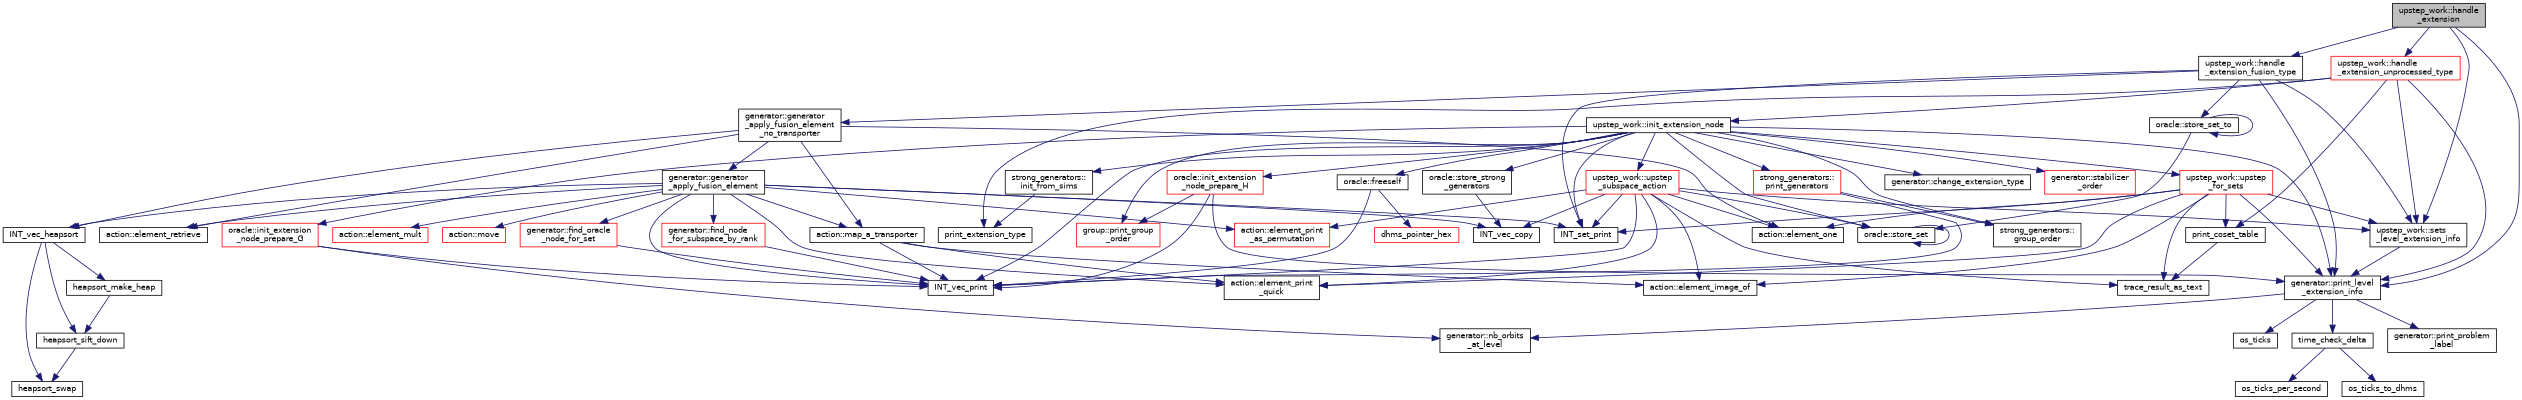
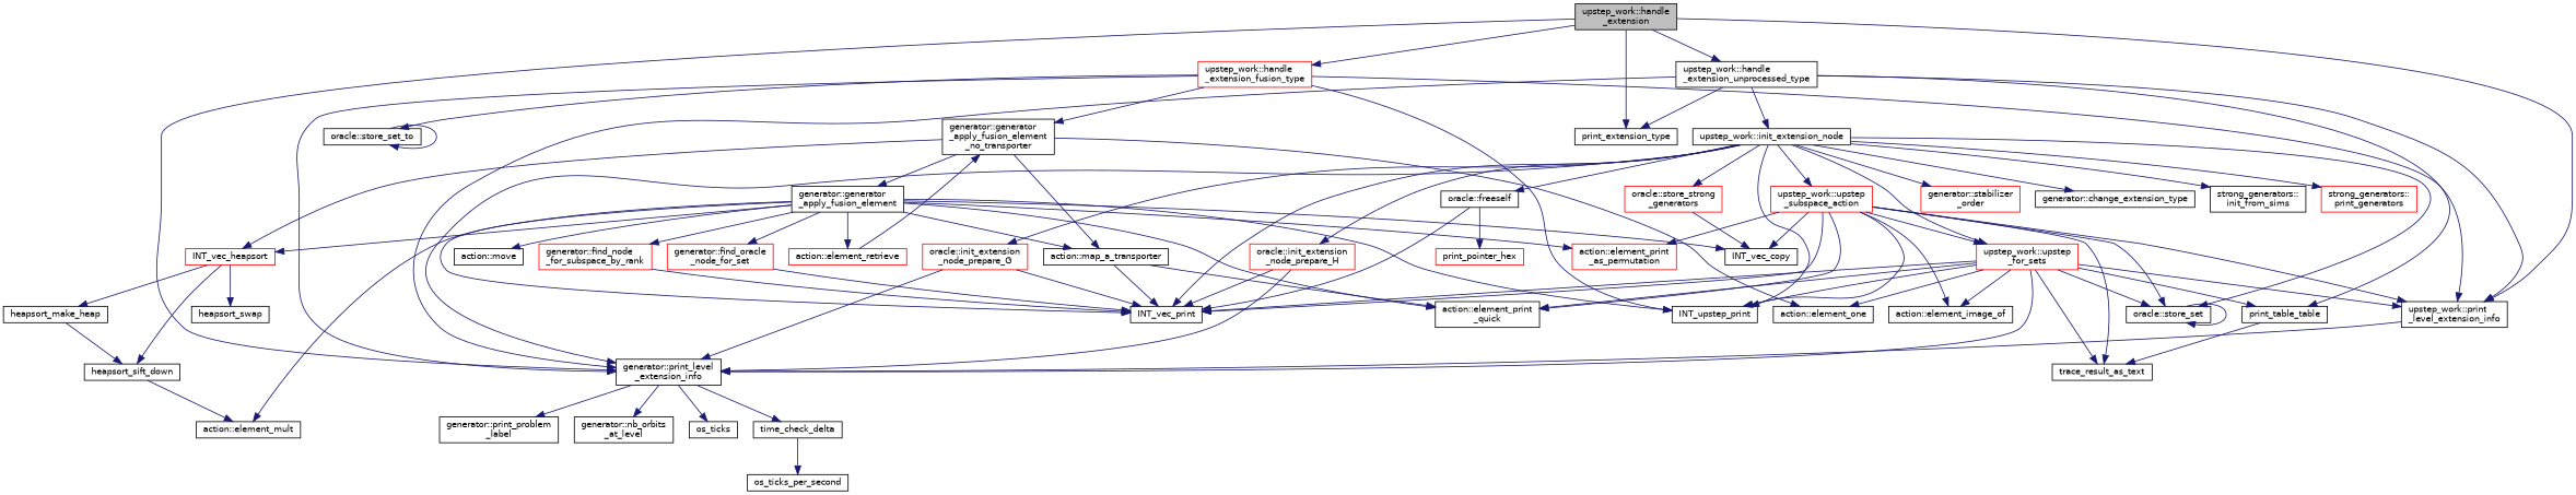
  digraph {
    rankdir=TB
    node [color=black fillcolor=white fontname=Helvetica fontsize=10 shape=record style=filled]
    edge [color=midnightblue fontname=Helvetica fontsize=10 labelfontname=Helvetica labelfontsize=10 style=solid]
    n1 [fillcolor=grey75 fontcolor=black height=0.2 label="upstep_work::handle\l_extension" width=0.4]
-   n2 [height=0.2 label="upstep_work::sets\l_level_extension_info" width=0.4]
+   n2 [height=0.2 label="upstep_work::print\l_level_extension_info" width=0.4]
    n3 [height=0.2 label="generator::print_level\l_extension_info" width=0.4]
    n4 [height=0.2 label=print_extension_type width=0.4]
-   n5 [height=0.2 label="upstep_work::handle\l_extension_fusion_type" width=0.4]
-   n6 [color=red height=0.2 label="upstep_work::handle\l_extension_unprocessed_type" width=0.4]
+   n5 [color=red height=0.2 label="upstep_work::handle\l_extension_fusion_type" width=0.4]
+   n6 [height=0.2 label="upstep_work::handle\l_extension_unprocessed_type" width=0.4]
    n7 [height=0.2 label=os_ticks width=0.4]
    n8 [height=0.2 label=time_check_delta width=0.4]
    n9 [height=0.2 label="generator::print_problem\l_label" width=0.4]
    n10 [height=0.2 label="generator::nb_orbits\l_at_level" width=0.4]
    n11 [height=0.2 label="oracle::store_set_to" width=0.4]
-   n12 [height=0.2 label=INT_set_print width=0.4]
+   n12 [height=0.2 label=INT_upstep_print width=0.4]
    n13 [height=0.2 label="generator::generator\l_apply_fusion_element\l_no_transporter" width=0.4]
    n14 [height=0.2 label="upstep_work::init_extension_node" width=0.4]
-   n15 [height=0.2 label=print_coset_table width=0.4]
+   n15 [height=0.2 label=print_table_table width=0.4]
    n16 [height=0.2 label=os_ticks_per_second width=0.4]
-   n17 [height=0.2 label=os_ticks_to_dhms width=0.4]
    n18 [height=0.2 label="action::element_one" width=0.4]
    n19 [height=0.2 label="generator::generator\l_apply_fusion_element" width=0.4]
-   n20 [height=0.2 label="action::element_retrieve" width=0.4]
+   n20 [color=red height=0.2 label="action::element_retrieve" width=0.4]
    n21 [height=0.2 label="action::map_a_transporter" width=0.4]
-   n22 [height=0.2 label=INT_vec_heapsort width=0.4]
+   n22 [color=red height=0.2 label=INT_vec_heapsort width=0.4]
    n23 [height=0.2 label="action::element_print\l_quick" width=0.4]
    n24 [color=red height=0.2 label="action::element_print\l_as_permutation" width=0.4]
    n25 [height=0.2 label=INT_vec_print width=0.4]
-   n26 [color=red height=0.2 label="action::element_mult" width=0.4]
-   n27 [color=red height=0.2 label="action::move" width=0.4]
+   n26 [height=0.2 label="action::element_mult" width=0.4]
+   n27 [height=0.2 label="action::move" width=0.4]
    n28 [color=red height=0.2 label="generator::find_node\l_for_subspace_by_rank" width=0.4]
    n29 [height=0.2 label=INT_vec_copy width=0.4]
    n30 [color=red height=0.2 label="generator::find_oracle\l_node_for_set" width=0.4]
    n31 [height=0.2 label="action::element_image_of" width=0.4]
    n32 [height=0.2 label=heapsort_make_heap width=0.4]
    n33 [height=0.2 label=heapsort_sift_down width=0.4]
    n34 [height=0.2 label=heapsort_swap width=0.4]
    n35 [height=0.2 label="oracle::freeself" width=0.4]
    n36 [height=0.2 label="oracle::store_set" width=0.4]
    n37 [color=red height=0.2 label="oracle::init_extension\l_node_prepare_G" width=0.4]
    n38 [color=red height=0.2 label="oracle::init_extension\l_node_prepare_H" width=0.4]
-   n39 [color=red height=0.2 label="group::print_group\l_order" width=0.4]
    n40 [color=red height=0.2 label="upstep_work::upstep\l_subspace_action" width=0.4]
    n41 [color=red height=0.2 label="upstep_work::upstep\l_for_sets" width=0.4]
    n42 [height=0.2 label="generator::change_extension_type" width=0.4]
    n43 [height=0.2 label="strong_generators::\linit_from_sims" width=0.4]
-   n44 [height=0.2 label="strong_generators::\lgroup_order" width=0.4]
    n45 [color=red height=0.2 label="strong_generators::\lprint_generators" width=0.4]
-   n46 [height=0.2 label="oracle::store_strong\l_generators" width=0.4]
+   n46 [color=red height=0.2 label="oracle::store_strong\l_generators" width=0.4]
    n47 [color=red height=0.2 label="generator::stabilizer\l_order" width=0.4]
    n48 [height=0.2 label=trace_result_as_text width=0.4]
-   n49 [color=red height=0.2 label=dhms_pointer_hex width=0.4]
+   n49 [color=red height=0.2 label=print_pointer_hex width=0.4]
    n1 -> n2
    n1 -> n3
-   n43 -> n4
+   n1 -> n4
    n1 -> n5
    n1 -> n6
    n2 -> n3
    n3 -> n7
    n3 -> n8
    n3 -> n9
    n3 -> n10
    n5 -> n2
    n5 -> n3
    n5 -> n11
    n5 -> n12
    n5 -> n13
    n6 -> n2
    n6 -> n3
    n6 -> n4
    n6 -> n14
    n6 -> n15
    n8 -> n16
-   n8 -> n17
    n11 -> n11
    n13 -> n18
    n13 -> n19
-   n13 -> n20
+   n20 -> n13
    n13 -> n21
    n13 -> n22
    n14 -> n3
    n14 -> n12
    n14 -> n25
    n14 -> n35
    n14 -> n36
    n14 -> n37
    n14 -> n38
-   n14 -> n39
    n14 -> n40
    n14 -> n41
    n14 -> n42
    n14 -> n43
-   n14 -> n44
    n14 -> n45
    n14 -> n46
    n14 -> n47
    n15 -> n48
    n19 -> n12
    n19 -> n20
    n19 -> n21
    n19 -> n22
    n19 -> n23
    n19 -> n24
    n19 -> n25
    n19 -> n26
    n19 -> n27
    n19 -> n28
    n19 -> n29
    n19 -> n30
    n21 -> n23
    n21 -> n25
-   n21 -> n31
    n22 -> n32
    n22 -> n33
    n22 -> n34
    n28 -> n25
    n30 -> n25
    n32 -> n33
-   n33 -> n34
+   n33 -> n26
    n35 -> n25
    n35 -> n49
    n36 -> n36
-   n37 -> n10
+   n37 -> n3
    n37 -> n25
    n38 -> n3
    n38 -> n25
-   n38 -> n39
    n40 -> n2
    n40 -> n12
-   n40 -> n18
+   n40 -> n41
    n40 -> n23
    n40 -> n24
    n40 -> n25
    n40 -> n29
    n40 -> n31
    n40 -> n36
    n40 -> n48
    n41 -> n2
    n41 -> n3
    n41 -> n12
    n41 -> n15
    n41 -> n18
    n41 -> n23
    n41 -> n31
-   n11 -> n36
+   n41 -> n36
    n41 -> n48
-   n45 -> n25
-   n45 -> n44
+   n41 -> n25
    n46 -> n29
  }
